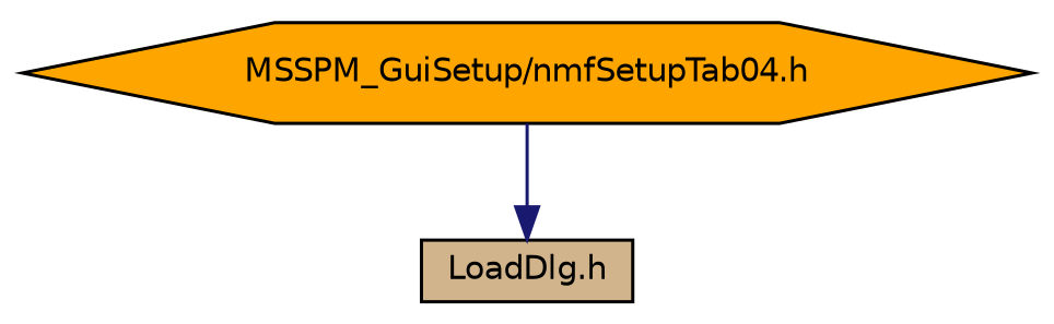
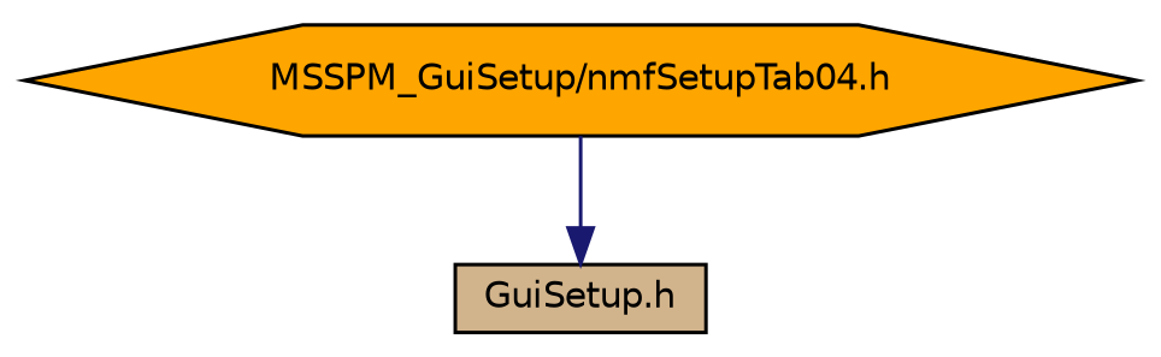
  digraph {
    node [color=black fontname=Helvetica fontsize=10 style=filled]
    n1 [fillcolor=orange fontcolor=black height=0.2 label="MSSPM_GuiSetup/nmfSetupTab04.h" shape=hexagon width=0.4]
-   n2 [fillcolor=tan height=0.2 label="LoadDlg.h" shape=box width=0.4]
+   n2 [fillcolor=tan height=0.2 label="GuiSetup.h" shape=box width=0.4]
    n1 -> n2 [color=midnightblue fontname=Helvetica fontsize=10 labelfontname=Helvetica labelfontsize=10 style=solid]
  }
